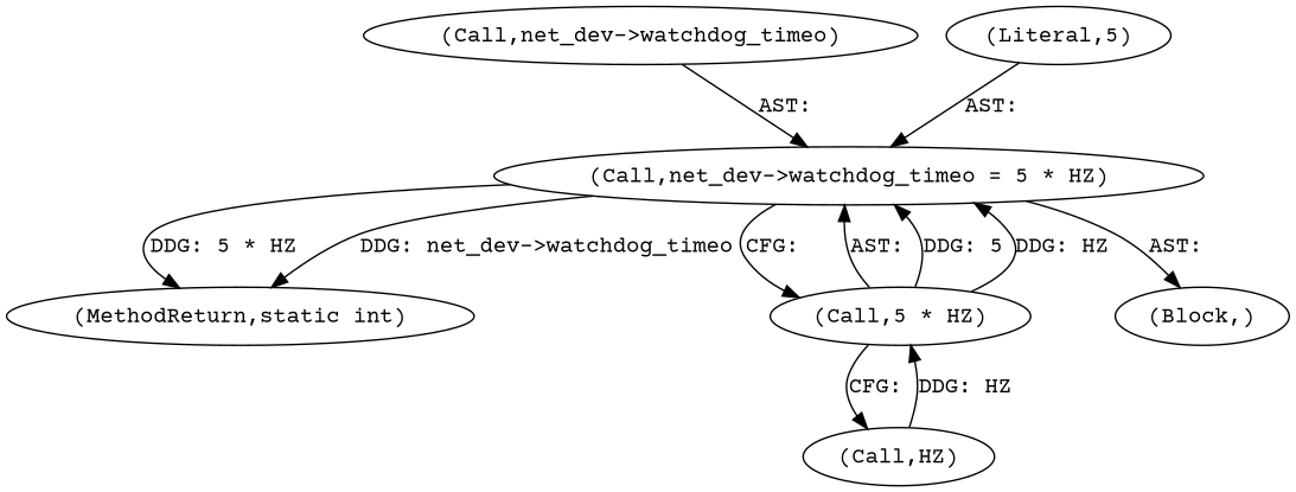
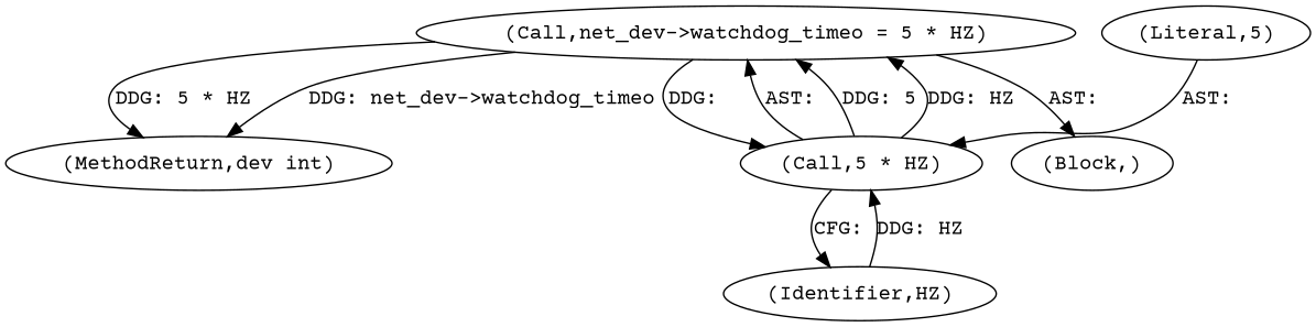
  digraph {
    fontname="Courier Prime"
    node [fontname="Courier Prime"]
    edge [fontname="Courier Prime"]
    n1 [label="(Call,net_dev->watchdog_timeo = 5 * HZ)"]
    n2 [label="(Call,5 * HZ)"]
-   n3 [label="(MethodReturn,static int)"]
+   n3 [label="(MethodReturn,dev int)"]
    n4 [label="(Block,)"]
-   n5 [label="(Call,HZ)"]
-   n6 [label="(Call,net_dev->watchdog_timeo)"]
+   n5 [label="(Identifier,HZ)"]
    n7 [label="(Literal,5)"]
-   n1 -> n2 [label="CFG: "]
+   n1 -> n2 [label="DDG: "]
    n1 -> n3 [label="DDG: 5 * HZ"]
    n1 -> n3 [label="DDG: net_dev->watchdog_timeo"]
    n1 -> n4 [label="AST: "]
    n2 -> n1 [label="AST: "]
    n2 -> n1 [label="DDG: 5"]
    n2 -> n1 [label="DDG: HZ"]
    n2 -> n5 [label="CFG: "]
    n5 -> n2 [label="DDG: HZ"]
-   n6 -> n1 [label="AST: "]
-   n7 -> n1 [label="AST: "]
+   n7 -> n2 [label="AST: "]
  }
